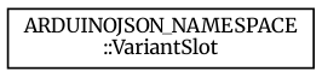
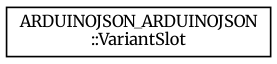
  digraph {
    rankdir=TB
    fontname=Merriweather
-   n1 [color=black fillcolor=white fontname=Merriweather fontsize=10 height=0.2 label="ARDUINOJSON_NAMESPACE\l::VariantSlot" shape=record style=filled width=0.4]
+   n1 [color=black fillcolor=white fontname=Merriweather fontsize=10 height=0.2 label="ARDUINOJSON_ARDUINOJSON\l::VariantSlot" shape=record style=filled width=0.4]
  }
